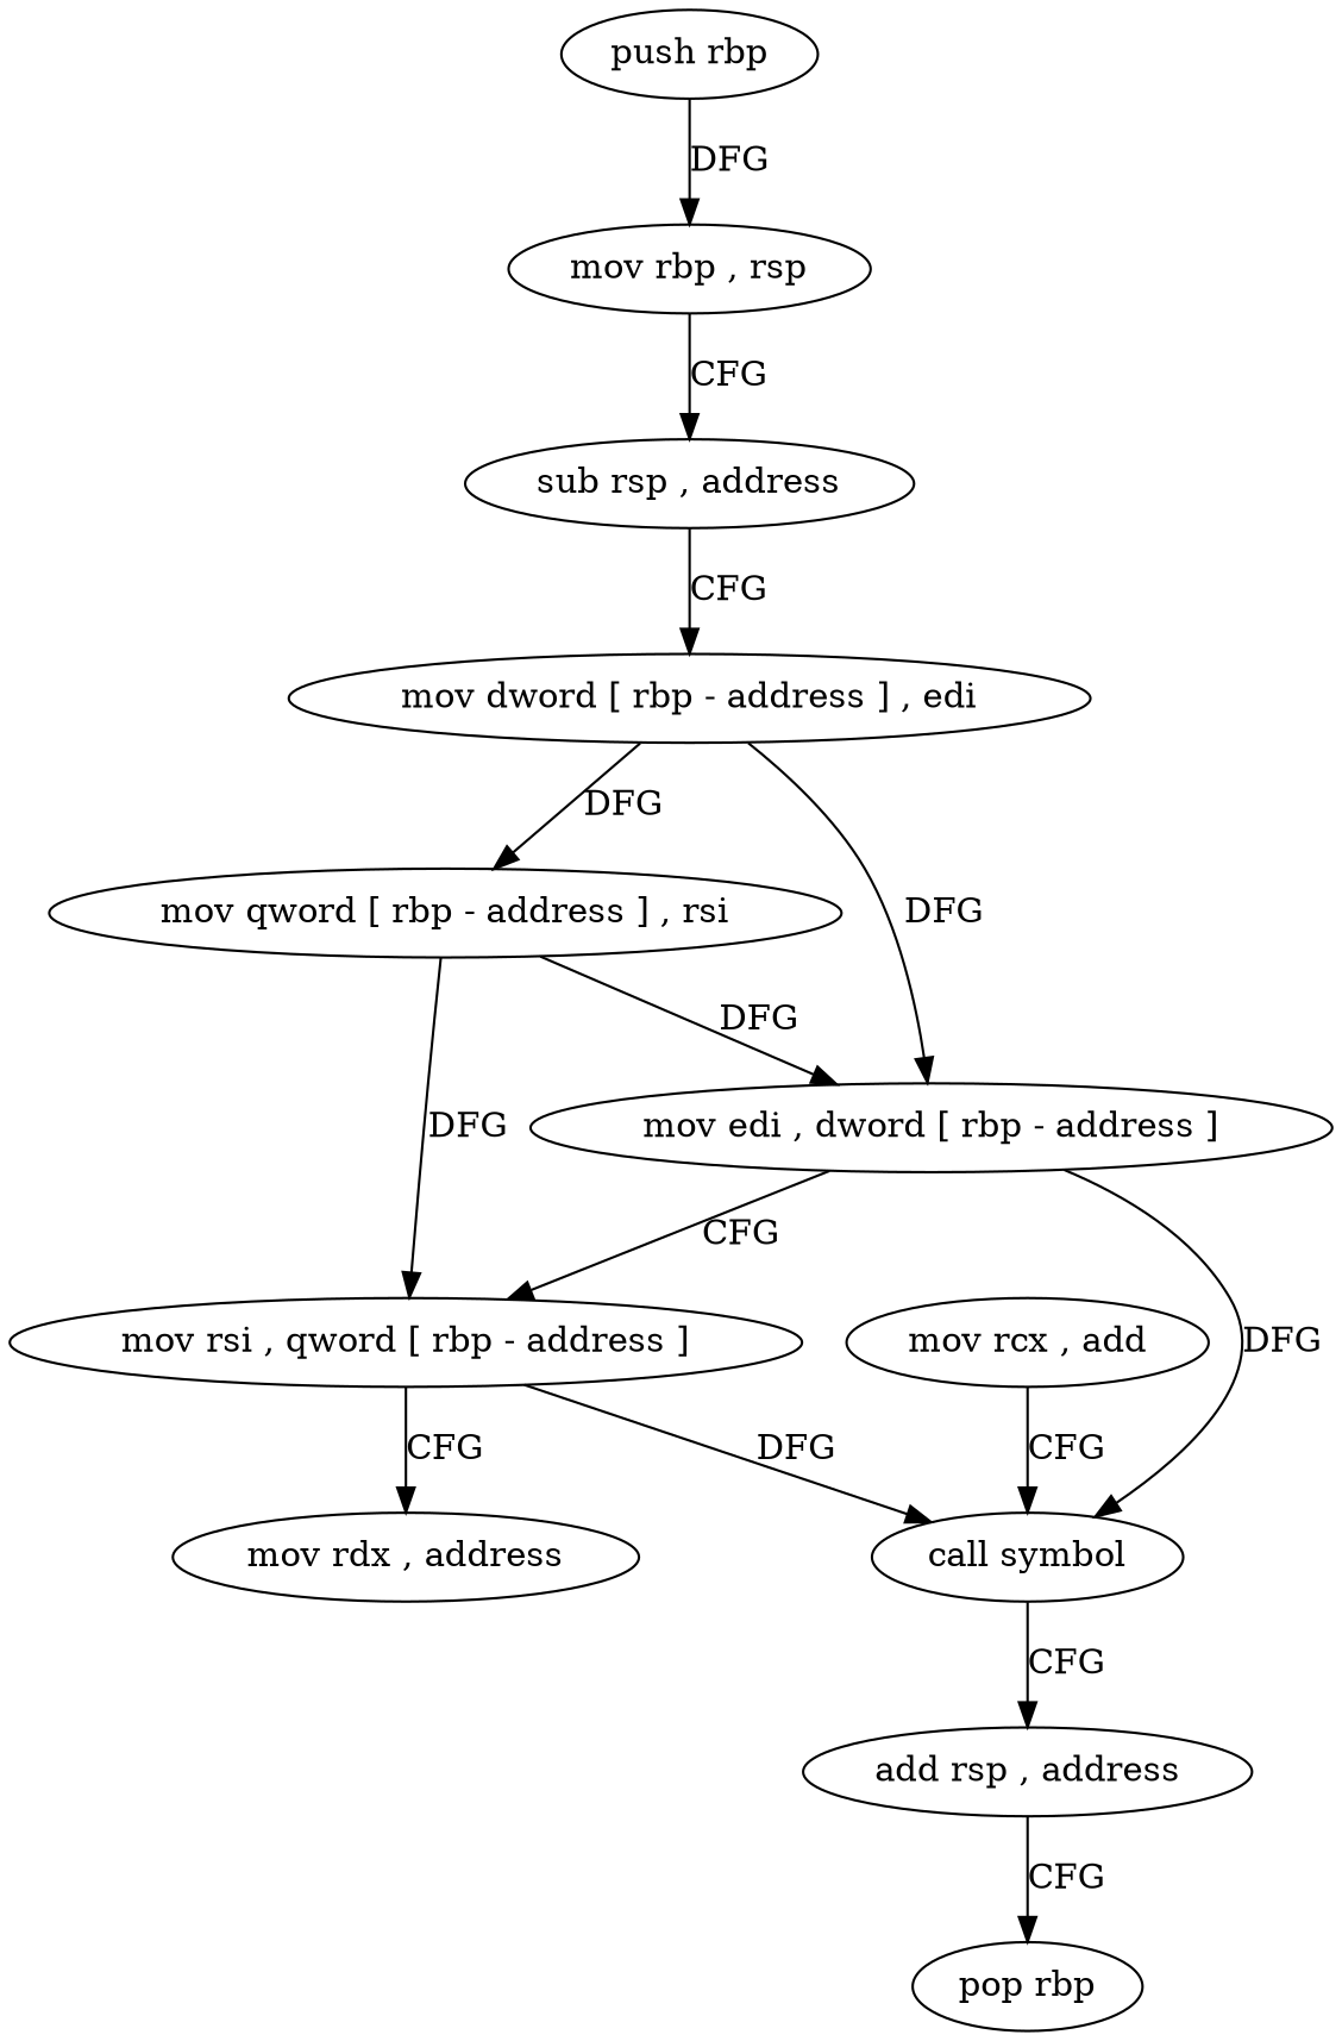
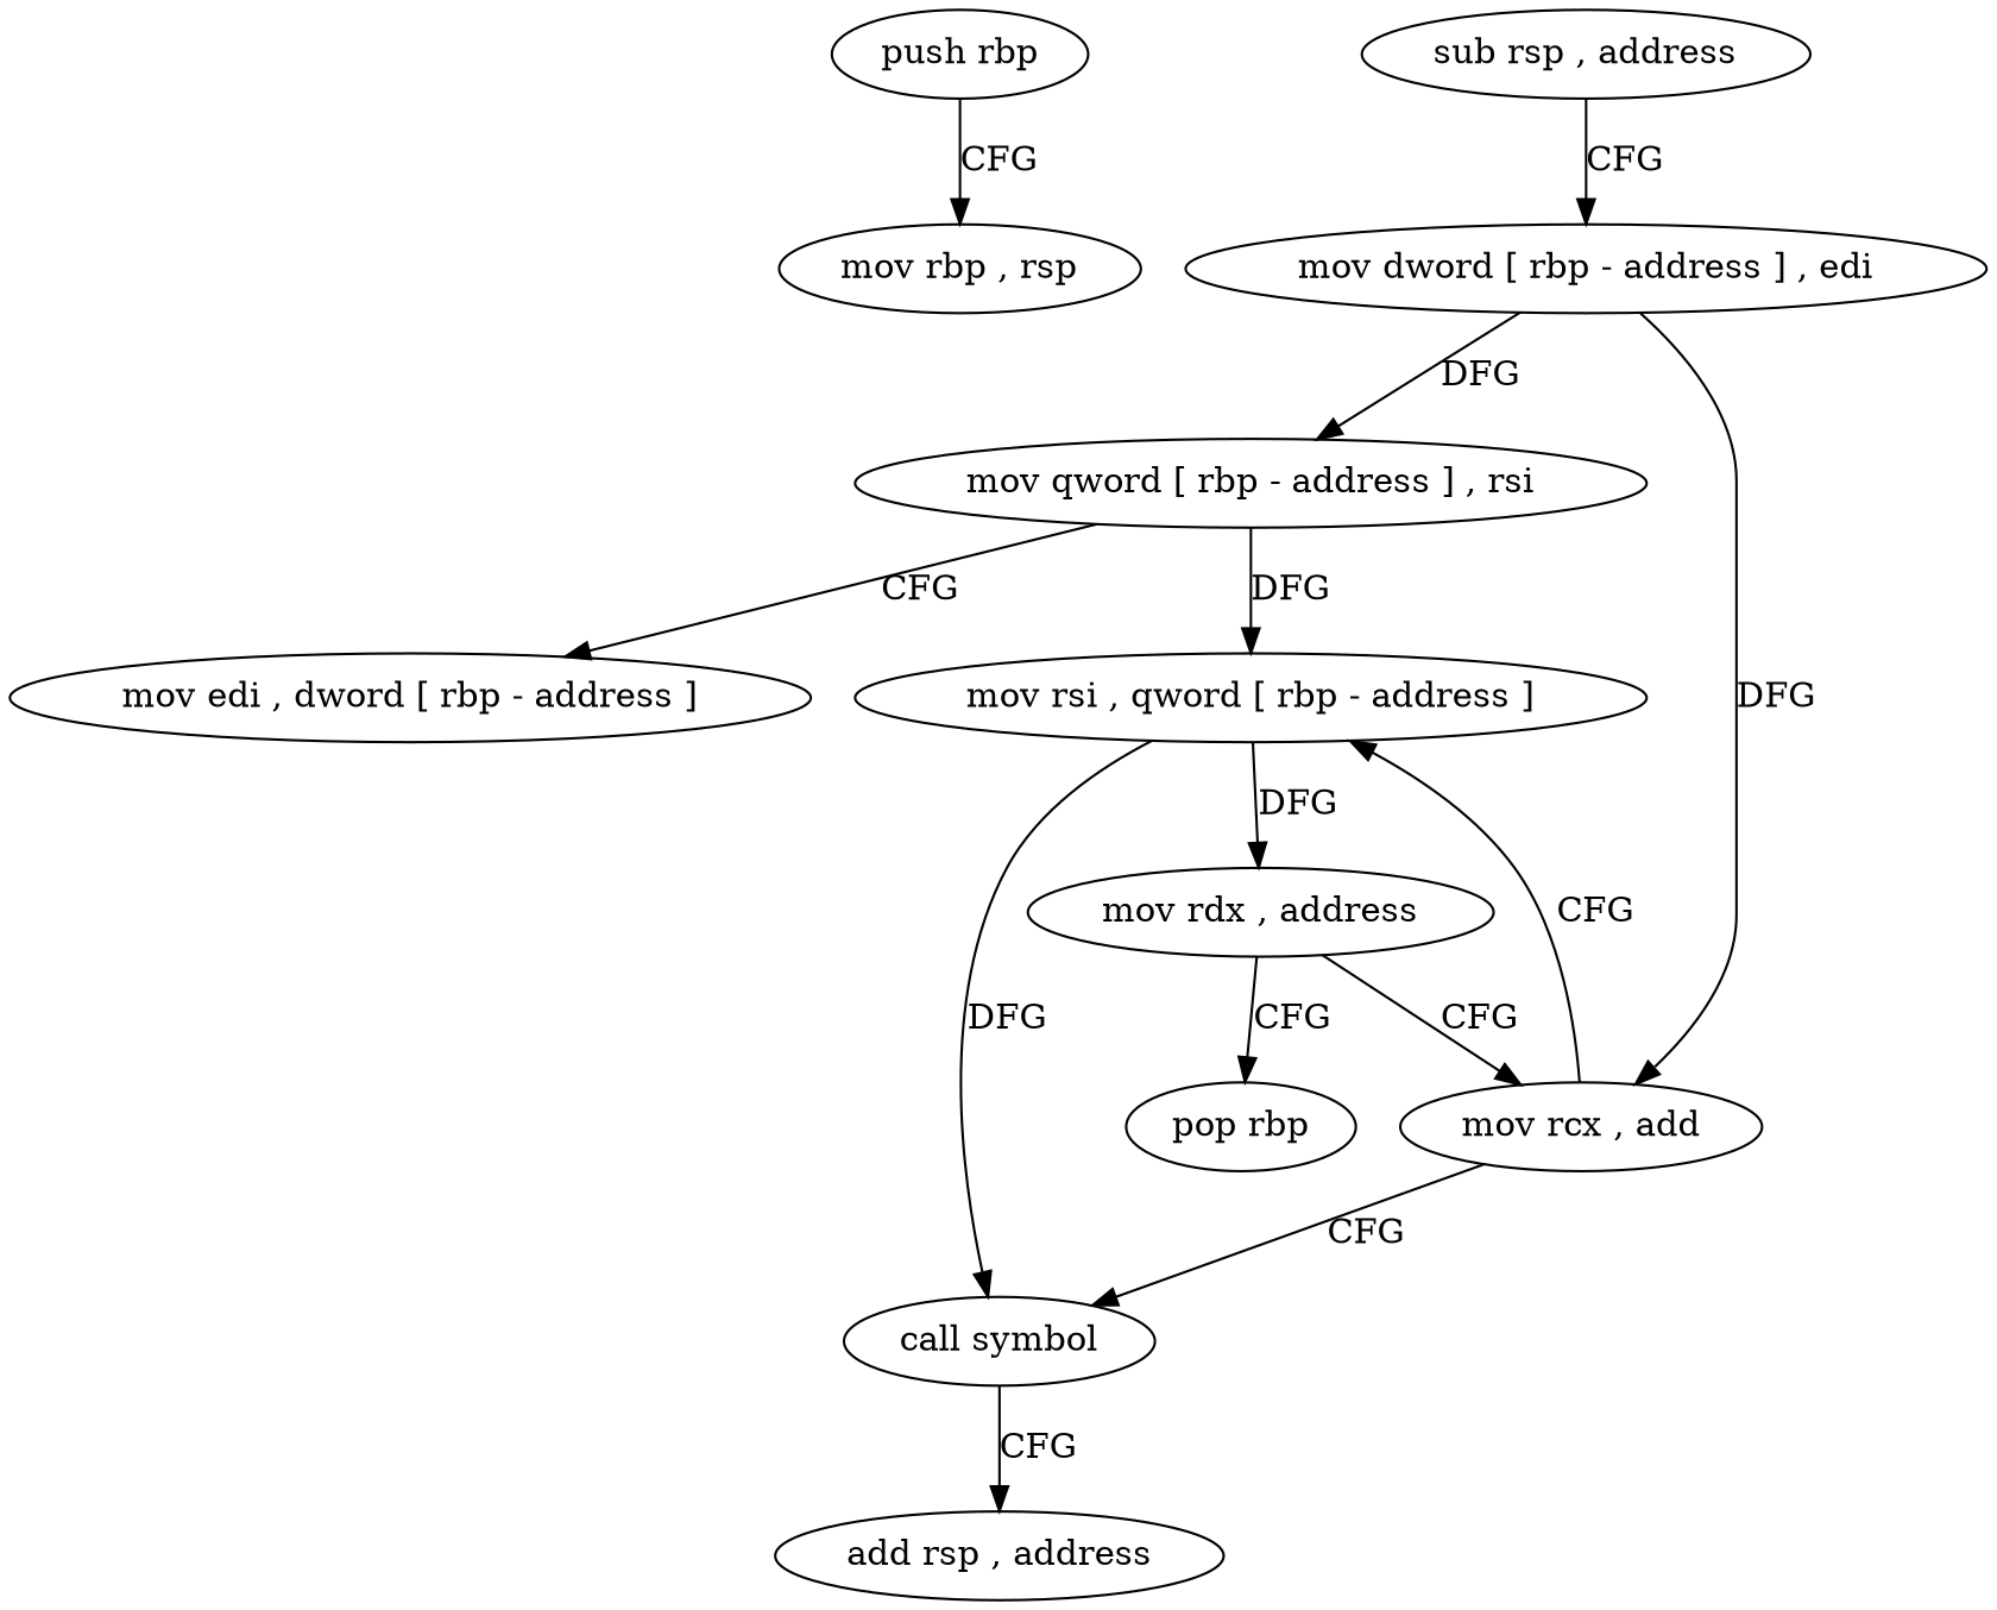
  digraph {
    n1 [label="push rbp"]
    n2 [label="mov rbp , rsp"]
    n3 [label="sub rsp , address"]
    n4 [label="mov dword [ rbp - address ] , edi"]
    n5 [label="mov qword [ rbp - address ] , rsi"]
    n6 [label="mov edi , dword [ rbp - address ]"]
    n7 [label="mov rsi , qword [ rbp - address ]"]
    n8 [label="call symbol"]
    n9 [label="mov rdx , address"]
    n10 [label="add rsp , address"]
    n11 [label="mov rcx , add"]
    n12 [label="pop rbp"]
-   n1 -> n2 [label=DFG]
-   n2 -> n3 [label=CFG]
+   n1 -> n2 [label=CFG]
    n3 -> n4 [label=CFG]
    n4 -> n5 [label=DFG]
-   n4 -> n6 [label=DFG]
-   n5 -> n6 [label=DFG]
+   n4 -> n11 [label=DFG]
+   n5 -> n6 [label=CFG]
    n5 -> n7 [label=DFG]
-   n6 -> n7 [label=CFG]
-   n6 -> n8 [label=DFG]
+   n11 -> n7 [label=CFG]
    n7 -> n8 [label=DFG]
-   n7 -> n9 [label=CFG]
+   n7 -> n9 [label=DFG]
    n8 -> n10 [label=CFG]
-   n10 -> n12 [label=CFG]
+   n9 -> n11 [label=CFG]
+   n9 -> n12 [label=CFG]
    n11 -> n8 [label=CFG]
  }
